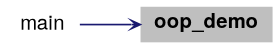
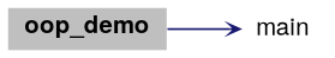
  digraph {
    rankdir=RL
    node [color=black fontname="Helvetica,Arial,sans-serif" fontsize=12 shape=plaintext]
    n1 [fillcolor=grey75 fontcolor=black height=0.2 label=<<b>oop_demo</b>> style=filled width=0.4]
    n2 [height=0.2 label=main width=0.4]
-   n1 -> n2 [arrowhead=open arrowsize=0.5 arrowtail=open color=midnightblue dir=back fontname="Helvetica,Arial,sans-serif" fontsize=15 labelfontsize=15 style=solid]
+   n2 -> n1 [arrowhead=open arrowsize=0.5 arrowtail=open color=midnightblue dir=back fontname="Helvetica,Arial,sans-serif" fontsize=15 labelfontsize=15 style=solid]
  }
